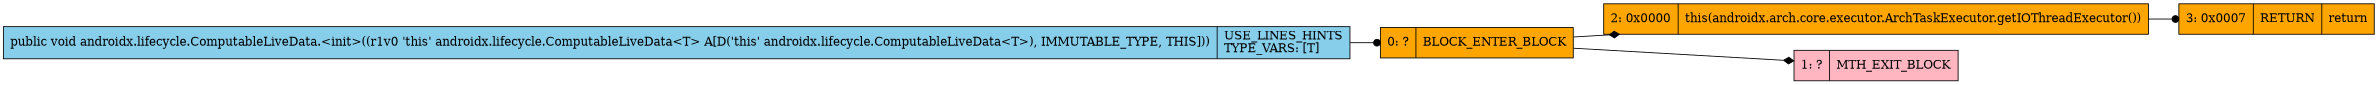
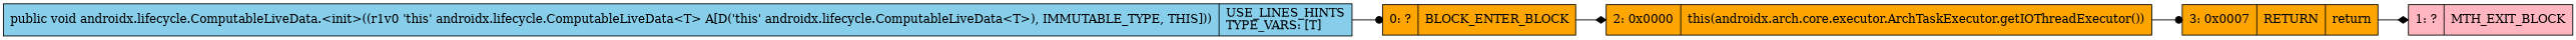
  digraph {
    rankdir=LR
    node [fillcolor=orange shape=record style=filled]
    edge [arrowhead=diamond]
    n1 [label="{0\:\ ?|BLOCK_ENTER_BLOCK\l}"]
    n2 [label="{2\:\ 0x0000|this(androidx.arch.core.executor.ArchTaskExecutor.getIOThreadExecutor())\l}"]
    n3 [label="{3\:\ 0x0007|RETURN\l|return\l}"]
    n4 [fillcolor=lightpink label="{1\:\ ?|MTH_EXIT_BLOCK\l}"]
    n5 [fillcolor=skyblue label="{public void androidx.lifecycle.ComputableLiveData.\<init\>((r1v0 'this' androidx.lifecycle.ComputableLiveData\<T\> A[D('this' androidx.lifecycle.ComputableLiveData\<T\>), IMMUTABLE_TYPE, THIS]))  | USE_LINES_HINTS\lTYPE_VARS: [T]\l}"]
    n1 -> n2
    n2 -> n3 [arrowhead=dot]
-   n1 -> n4
+   n3 -> n4
    n5 -> n1 [arrowhead=dot]
  }
